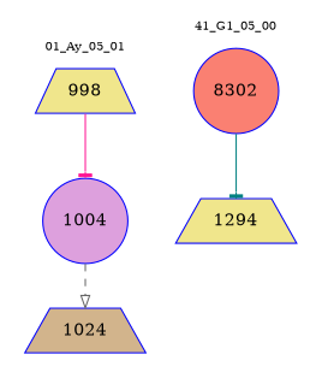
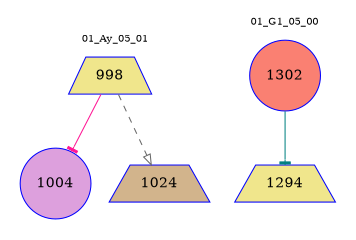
  digraph {
    node [color=blue fillcolor=khaki shape=trapezium style=filled]
    edge [arrowhead=tee style=solid]
    n1 [fillcolor=plum label=1004 shape=circle]
    n2 [label=998]
    n3 [fillcolor=tan label=1024]
-   n4 [fillcolor=salmon label=8302 shape=circle]
+   n4 [fillcolor=salmon label=1302 shape=circle]
    n5 [label=1294]
    subgraph cluster_1 {
      color=white
      fontsize=10
      label="01_Ay_05_01"
      n1
      n2
      n3
    }
    subgraph cluster_2 {
      color=white
      fontsize=10
-     label="41_G1_05_00"
+     label="01_G1_05_00"
      n4
      n5
    }
    n2 -> n1 [color=deeppink]
-   n1 -> n3 [arrowhead=onormal color=gray40 style=dashed]
+   n2 -> n3 [arrowhead=onormal color=gray40 style=dashed]
    n4 -> n5 [color=teal]
  }
